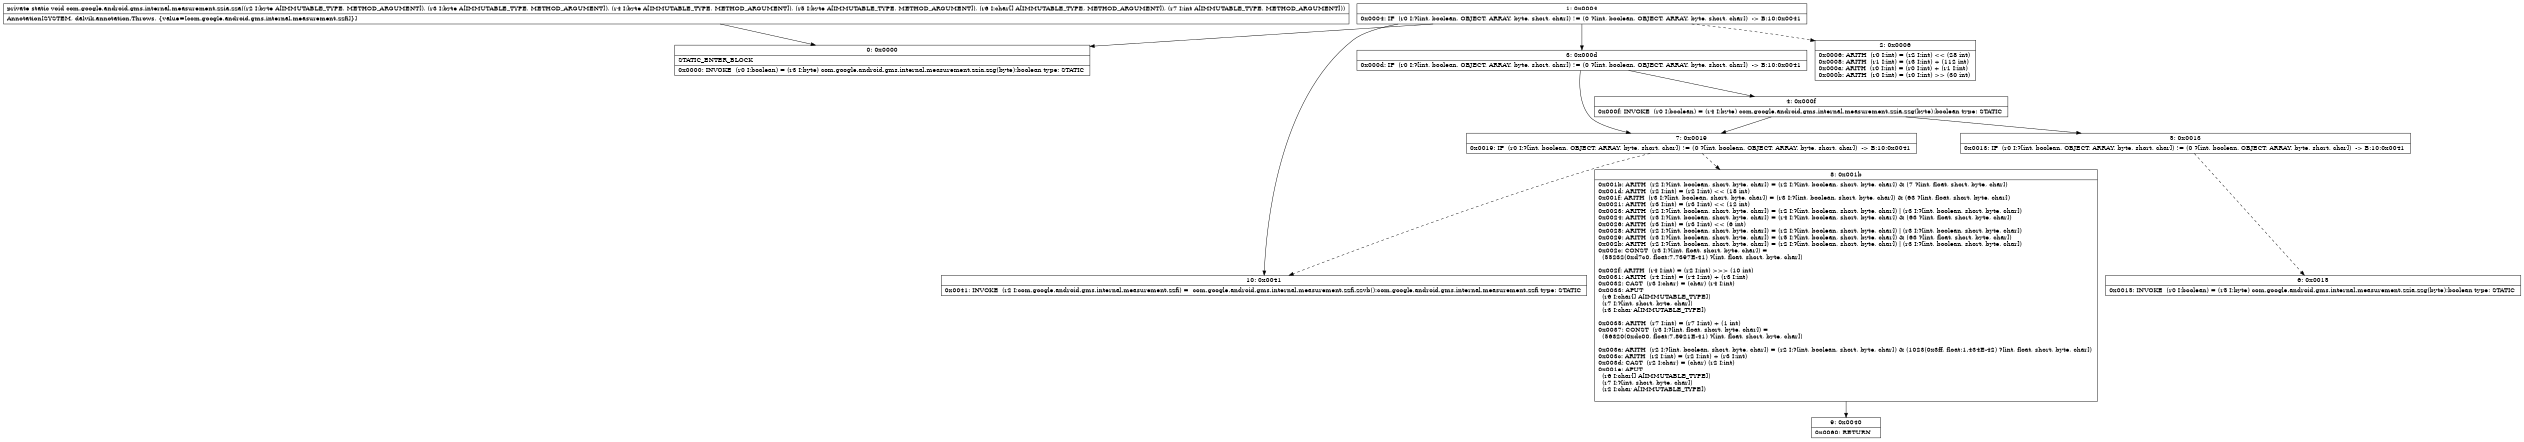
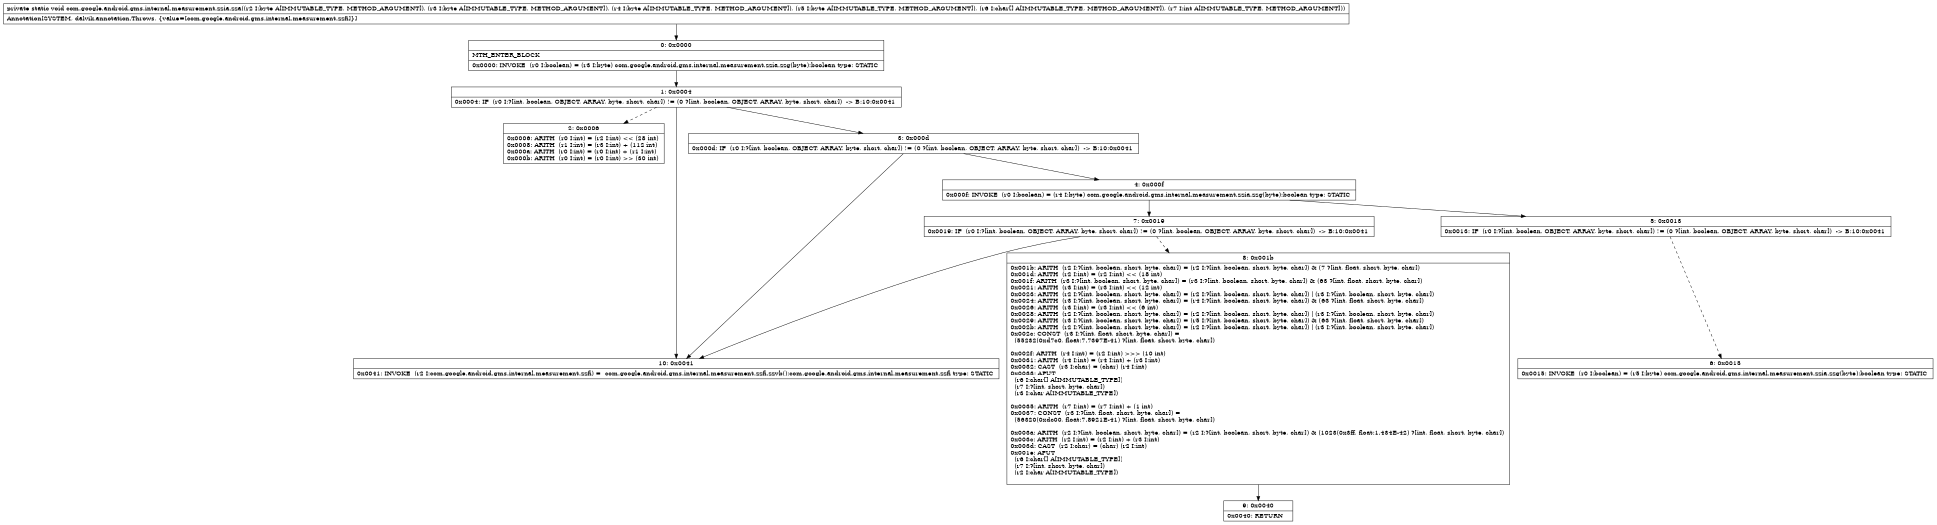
  digraph {
    node [shape=record]
-   n1 [label="{0\:\ 0x0000|STATIC_ENTER_BLOCK\l|0x0000: INVOKE  (r0 I:boolean) = (r3 I:byte) com.google.android.gms.internal.measurement.zzia.zzg(byte):boolean type: STATIC \l}"]
+   n1 [label="{0\:\ 0x0000|MTH_ENTER_BLOCK\l|0x0000: INVOKE  (r0 I:boolean) = (r3 I:byte) com.google.android.gms.internal.measurement.zzia.zzg(byte):boolean type: STATIC \l}"]
    n2 [label="{1\:\ 0x0004|0x0004: IF  (r0 I:?[int, boolean, OBJECT, ARRAY, byte, short, char]) != (0 ?[int, boolean, OBJECT, ARRAY, byte, short, char])  \-\> B:10:0x0041 \l}"]
    n3 [label="{2\:\ 0x0006|0x0006: ARITH  (r0 I:int) = (r2 I:int) \<\< (28 int) \l0x0008: ARITH  (r1 I:int) = (r3 I:int) + (112 int) \l0x000a: ARITH  (r0 I:int) = (r0 I:int) + (r1 I:int) \l0x000b: ARITH  (r0 I:int) = (r0 I:int) \>\> (30 int) \l}"]
    n4 [label="{10\:\ 0x0041|0x0041: INVOKE  (r2 I:com.google.android.gms.internal.measurement.zzfi) =  com.google.android.gms.internal.measurement.zzfi.zzvb():com.google.android.gms.internal.measurement.zzfi type: STATIC \l}"]
    n5 [label="{3\:\ 0x000d|0x000d: IF  (r0 I:?[int, boolean, OBJECT, ARRAY, byte, short, char]) != (0 ?[int, boolean, OBJECT, ARRAY, byte, short, char])  \-\> B:10:0x0041 \l}"]
    n6 [label="{4\:\ 0x000f|0x000f: INVOKE  (r0 I:boolean) = (r4 I:byte) com.google.android.gms.internal.measurement.zzia.zzg(byte):boolean type: STATIC \l}"]
    n7 [label="{5\:\ 0x0013|0x0013: IF  (r0 I:?[int, boolean, OBJECT, ARRAY, byte, short, char]) != (0 ?[int, boolean, OBJECT, ARRAY, byte, short, char])  \-\> B:10:0x0041 \l}"]
    n8 [label="{7\:\ 0x0019|0x0019: IF  (r0 I:?[int, boolean, OBJECT, ARRAY, byte, short, char]) != (0 ?[int, boolean, OBJECT, ARRAY, byte, short, char])  \-\> B:10:0x0041 \l}"]
    n9 [label="{6\:\ 0x0015|0x0015: INVOKE  (r0 I:boolean) = (r5 I:byte) com.google.android.gms.internal.measurement.zzia.zzg(byte):boolean type: STATIC \l}"]
    n10 [label="{8\:\ 0x001b|0x001b: ARITH  (r2 I:?[int, boolean, short, byte, char]) = (r2 I:?[int, boolean, short, byte, char]) & (7 ?[int, float, short, byte, char]) \l0x001d: ARITH  (r2 I:int) = (r2 I:int) \<\< (18 int) \l0x001f: ARITH  (r3 I:?[int, boolean, short, byte, char]) = (r3 I:?[int, boolean, short, byte, char]) & (63 ?[int, float, short, byte, char]) \l0x0021: ARITH  (r3 I:int) = (r3 I:int) \<\< (12 int) \l0x0023: ARITH  (r2 I:?[int, boolean, short, byte, char]) = (r2 I:?[int, boolean, short, byte, char]) \| (r3 I:?[int, boolean, short, byte, char]) \l0x0024: ARITH  (r3 I:?[int, boolean, short, byte, char]) = (r4 I:?[int, boolean, short, byte, char]) & (63 ?[int, float, short, byte, char]) \l0x0026: ARITH  (r3 I:int) = (r3 I:int) \<\< (6 int) \l0x0028: ARITH  (r2 I:?[int, boolean, short, byte, char]) = (r2 I:?[int, boolean, short, byte, char]) \| (r3 I:?[int, boolean, short, byte, char]) \l0x0029: ARITH  (r3 I:?[int, boolean, short, byte, char]) = (r5 I:?[int, boolean, short, byte, char]) & (63 ?[int, float, short, byte, char]) \l0x002b: ARITH  (r2 I:?[int, boolean, short, byte, char]) = (r2 I:?[int, boolean, short, byte, char]) \| (r3 I:?[int, boolean, short, byte, char]) \l0x002c: CONST  (r3 I:?[int, float, short, byte, char]) = \l  (55232(0xd7c0, float:7.7397E\-41) ?[int, float, short, byte, char])\l \l0x002f: ARITH  (r4 I:int) = (r2 I:int) \>\>\> (10 int) \l0x0031: ARITH  (r4 I:int) = (r4 I:int) + (r3 I:int) \l0x0032: CAST  (r3 I:char) = (char) (r4 I:int) \l0x0033: APUT  \l  (r6 I:char[] A[IMMUTABLE_TYPE])\l  (r7 I:?[int, short, byte, char])\l  (r3 I:char A[IMMUTABLE_TYPE])\l \l0x0035: ARITH  (r7 I:int) = (r7 I:int) + (1 int) \l0x0037: CONST  (r3 I:?[int, float, short, byte, char]) = \l  (56320(0xdc00, float:7.8921E\-41) ?[int, float, short, byte, char])\l \l0x003a: ARITH  (r2 I:?[int, boolean, short, byte, char]) = (r2 I:?[int, boolean, short, byte, char]) & (1023(0x3ff, float:1.434E\-42) ?[int, float, short, byte, char]) \l0x003c: ARITH  (r2 I:int) = (r2 I:int) + (r3 I:int) \l0x003d: CAST  (r2 I:char) = (char) (r2 I:int) \l0x001e: APUT  \l  (r6 I:char[] A[IMMUTABLE_TYPE])\l  (r7 I:?[int, short, byte, char])\l  (r2 I:char A[IMMUTABLE_TYPE])\l \l}"]
-   n11 [label="{9\:\ 0x0040|0x0060: RETURN   \l}"]
+   n11 [label="{9\:\ 0x0040|0x0040: RETURN   \l}"]
    n12 [label="{private static void com.google.android.gms.internal.measurement.zzia.zza((r2 I:byte A[IMMUTABLE_TYPE, METHOD_ARGUMENT]), (r3 I:byte A[IMMUTABLE_TYPE, METHOD_ARGUMENT]), (r4 I:byte A[IMMUTABLE_TYPE, METHOD_ARGUMENT]), (r5 I:byte A[IMMUTABLE_TYPE, METHOD_ARGUMENT]), (r6 I:char[] A[IMMUTABLE_TYPE, METHOD_ARGUMENT]), (r7 I:int A[IMMUTABLE_TYPE, METHOD_ARGUMENT]))  | Annotation[SYSTEM, dalvik.annotation.Throws, \{value=[com.google.android.gms.internal.measurement.zzfi]\}]\l}"]
-   n2 -> n1
+   n1 -> n2
    n2 -> n3 [style=dashed]
    n2 -> n4
    n2 -> n5
-   n5 -> n8
+   n5 -> n4
    n5 -> n6 [style=solid]
    n6 -> n7
    n6 -> n8
    n7 -> n9 [style=dashed]
-   n8 -> n4 [style=dashed]
+   n8 -> n4
    n8 -> n10 [style=dashed]
    n10 -> n11
    n12 -> n1
  }
